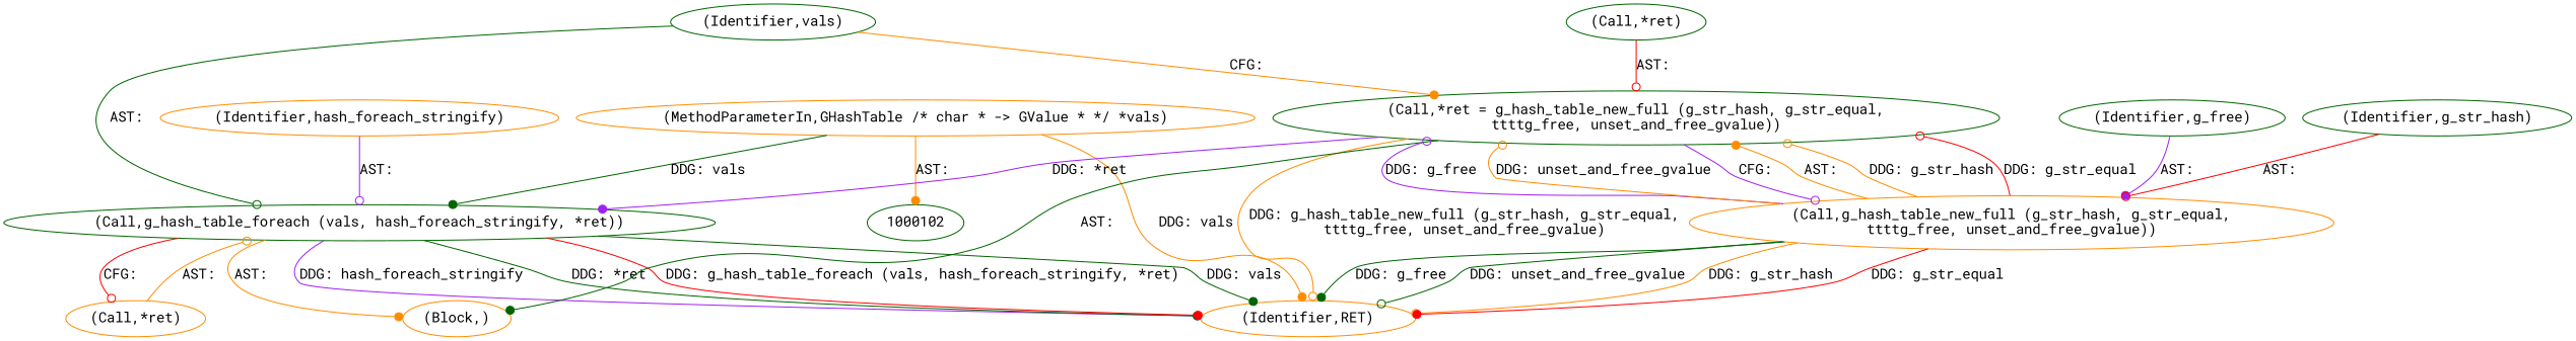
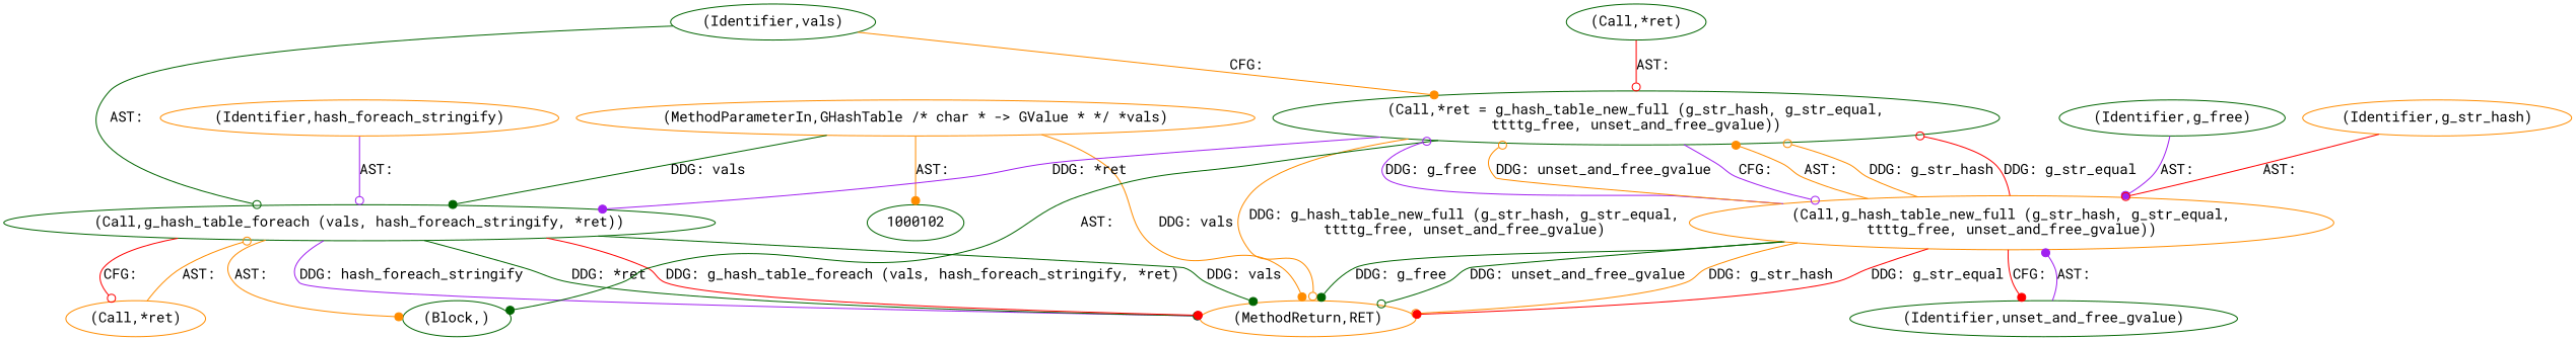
  digraph {
    fontname="Roboto Mono"
    node [color=darkgreen fontname="Roboto Mono"]
    edge [arrowhead=dot color=darkorange fontname="Roboto Mono"]
    n1 [label="(Call,g_hash_table_foreach (vals, hash_foreach_stringify, *ret))"]
    n2 [color=darkorange label="(Call,*ret)"]
-   n3 [color=darkorange label="(Identifier,RET)"]
-   n4 [color=darkorange label="(Block,)"]
+   n3 [color=darkorange label="(MethodReturn,RET)"]
+   n4 [label="(Block,)"]
    n5 [color=darkorange label="(MethodParameterIn,GHashTable /* char * -> GValue * */ *vals)"]
    1000102
    n7 [label="(Call,*ret = g_hash_table_new_full (g_str_hash, g_str_equal,\n\t\t\t\tg_free, unset_and_free_gvalue))"]
    n8 [color=darkorange label="(Call,g_hash_table_new_full (g_str_hash, g_str_equal,\n\t\t\t\tg_free, unset_and_free_gvalue))"]
+   n9 [label="(Identifier,unset_and_free_gvalue)"]
    n10 [label="(Identifier,g_free)"]
-   n11 [label="(Identifier,g_str_hash)"]
+   n11 [color=darkorange label="(Identifier,g_str_hash)"]
    n12 [label="(Identifier,vals)"]
    n13 [color=darkorange label="(Identifier,hash_foreach_stringify)"]
    n14 [label="(Call,*ret)"]
    n1 -> n2 [arrowhead=odot color=red label="CFG: "]
    n1 -> n3 [color=darkgreen label="DDG: vals"]
    n1 -> n3 [arrowhead=odot color=purple label="DDG: hash_foreach_stringify"]
    n1 -> n3 [color=darkgreen label="DDG: *ret"]
    n1 -> n3 [color=red label="DDG: g_hash_table_foreach (vals, hash_foreach_stringify, *ret)"]
    n1 -> n4 [label="AST: "]
    n2 -> n1 [arrowhead=odot label="AST: "]
    n5 -> n1 [color=darkgreen label="DDG: vals"]
    n5 -> n3 [label="DDG: vals"]
    n5 -> 1000102 [label="AST: "]
    n7 -> n1 [color=purple label="DDG: *ret"]
    n7 -> n3 [arrowhead=odot label="DDG: g_hash_table_new_full (g_str_hash, g_str_equal,\n\t\t\t\tg_free, unset_and_free_gvalue)"]
    n7 -> n4 [color=darkgreen label="AST: "]
    n7 -> n8 [arrowhead=odot color=purple label="CFG: "]
    n8 -> n3 [color=darkgreen label="DDG: g_free"]
    n8 -> n3 [arrowhead=odot color=darkgreen label="DDG: unset_and_free_gvalue"]
    n8 -> n3 [arrowhead=odot label="DDG: g_str_hash"]
    n8 -> n3 [color=red label="DDG: g_str_equal"]
    n8 -> n7 [label="AST: "]
    n8 -> n7 [arrowhead=odot label="DDG: g_str_hash"]
    n8 -> n7 [arrowhead=odot color=red label="DDG: g_str_equal"]
    n8 -> n7 [arrowhead=odot color=purple label="DDG: g_free"]
    n8 -> n7 [arrowhead=odot label="DDG: unset_and_free_gvalue"]
+   n8 -> n9 [color=red label="CFG: "]
+   n9 -> n8 [color=purple label="AST: "]
    n10 -> n8 [color=purple label="AST: "]
    n11 -> n8 [arrowhead=odot color=red label="AST: "]
    n12 -> n1 [arrowhead=odot color=darkgreen label="AST: "]
    n12 -> n7 [label="CFG: "]
    n13 -> n1 [arrowhead=odot color=purple label="AST: "]
    n14 -> n7 [arrowhead=odot color=red label="AST: "]
  }
